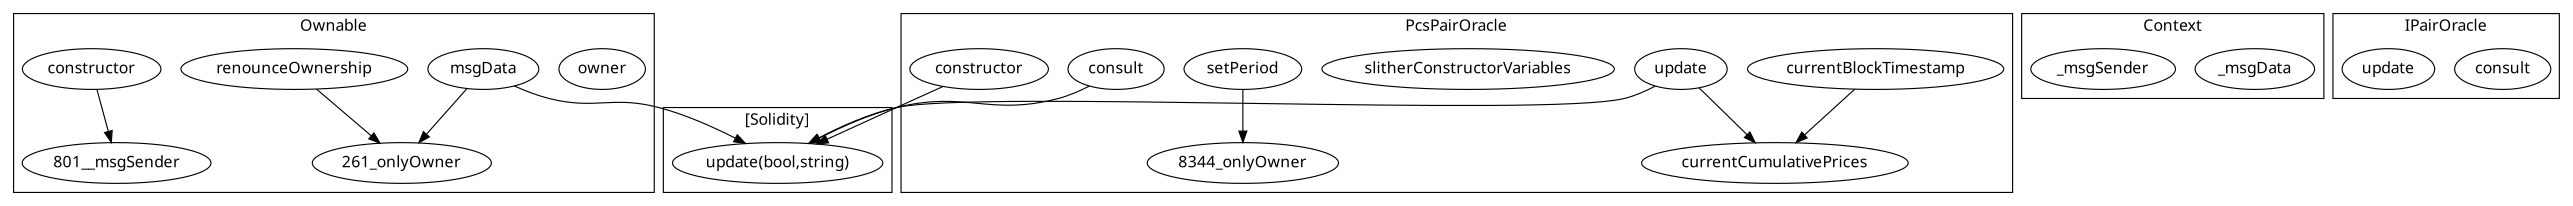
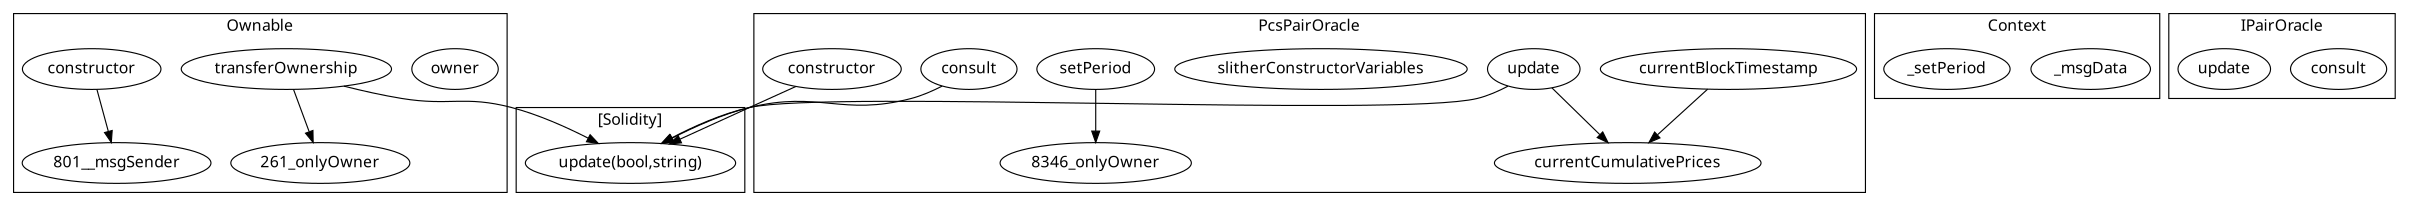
  strict digraph {
    fontname="Noto Sans"
    node [fontname="Noto Sans"]
    edge [fontname="Noto Sans"]
    n1 [label=owner]
    n2 [label=constructor]
    n3 [label="801__msgSender"]
-   n4 [label=renounceOwnership]
    n5 [label="261_onlyOwner"]
-   n6 [label=msgData]
+   n6 [label=transferOwnership]
    n7 [label=_msgData]
-   n8 [label=_msgSender]
+   n8 [label=_setPeriod]
    n9 [label=currentBlockTimestamp]
    n10 [label=consult]
    n11 [label=slitherConstructorVariables]
    n12 [label=constructor]
    n13 [label=update]
    n14 [label=currentCumulativePrices]
    n15 [label=setPeriod]
-   "8346_onlyOwner" [label="8344_onlyOwner"]
+   "8346_onlyOwner"
    n17 [label=consult]
    n18 [label=update]
    n19 [label="update(bool,string)"]
    subgraph cluster_1 {
      label=Ownable
      n1
      n2
      n3
-     n4
      n5
      n6
    }
    subgraph cluster_2 {
      label=Context
      n7
      n8
    }
    subgraph cluster_3 {
      label=PcsPairOracle
      n9
      n10
      n11
      n12
      n13
      n14
      n15
      "8346_onlyOwner"
    }
    subgraph cluster_4 {
      label=IPairOracle
      n17
      n18
    }
    subgraph cluster_5 {
      label="[Solidity]"
      n19
    }
    n2 -> n3
-   n4 -> n5
    n6 -> n5
    n6 -> n19
    n9 -> n14
    n10 -> n19
    n12 -> n19
    n13 -> n14
    n13 -> n19
    n15 -> "8346_onlyOwner"
  }
